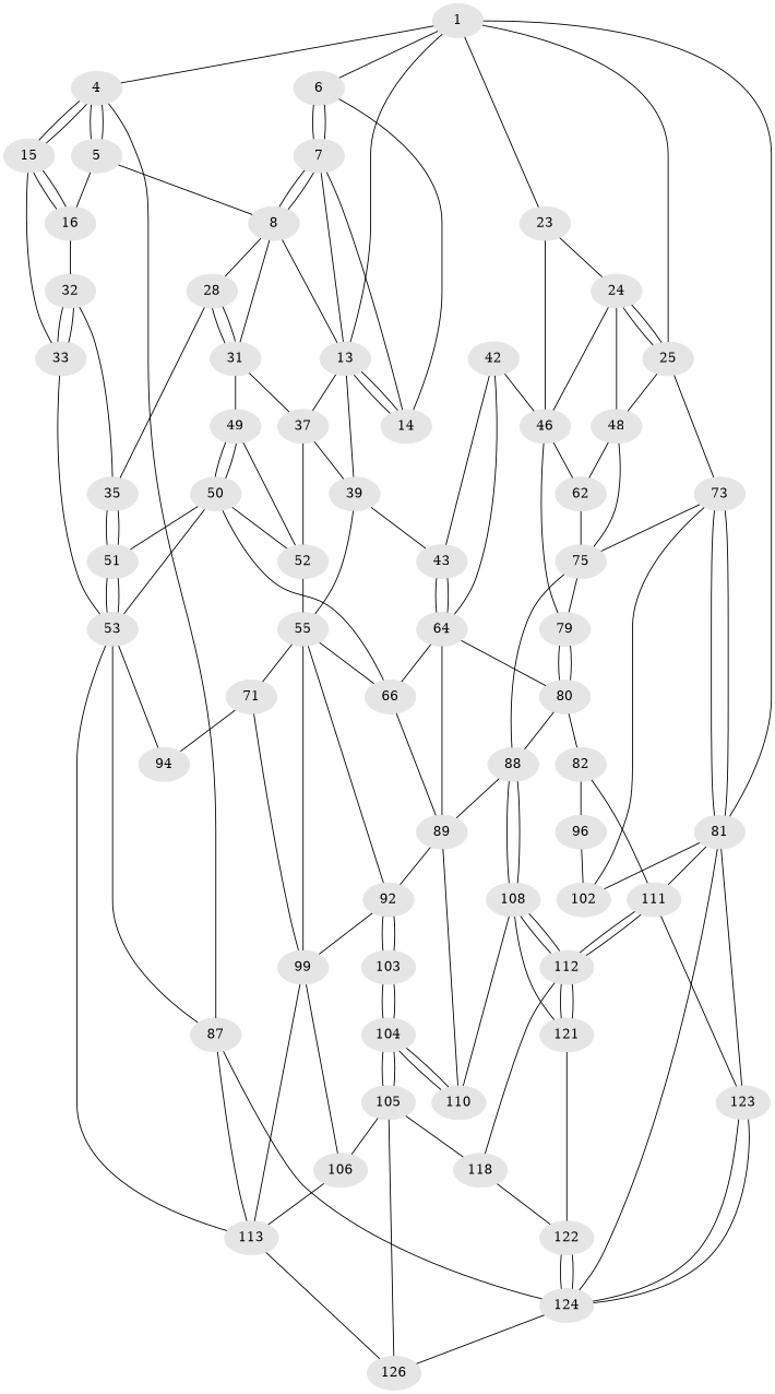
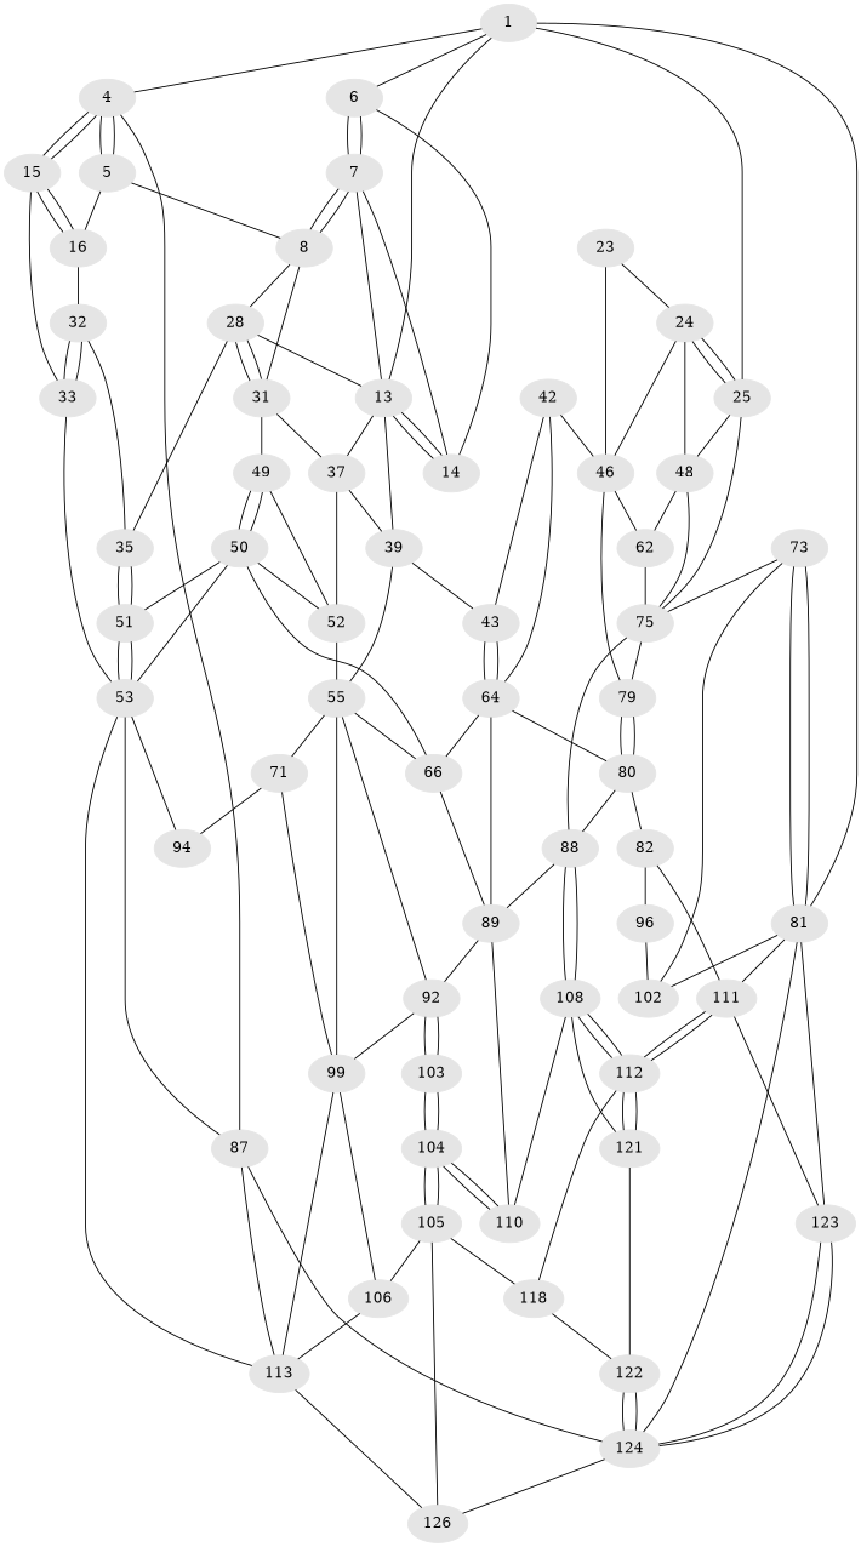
  graph {
    fontname="DejaVu Serif"
    node [color=gray90 fontname="DejaVu Serif" style=filled]
    edge [fontname="DejaVu Serif"]
    1 [super="+2"]
    4
    6
    13 [super="+18"]
    23 [super="+41"]
    25 [super="+47"]
    81 [super="+114"]
    5 [super="+10"]
    15
    87
    7 [super="+17"]
    14
    37 [super="+40"]
    39 [super="+44"]
    24 [super="+45"]
    46 [super="+57"]
    48 [super="+61"]
    73 [super="+74"]
    102
    111 [super="+116"]
    123
    124 [super="+125"]
    8 [super="+9+21"]
    16 [super="+30"]
    33
    113 [super="+128"]
    28 [super="+29"]
    31 [super="+36"]
    32
    35
    49
    52 [super="+56"]
    43
    55 [super="+67"]
    53 [super="+54"]
    62
    79
    75 [super="+76"]
    42 [super="+59"]
    64 [super="+65+68"]
    51
    50 [super="+60"]
    94
    71 [super="+100+72"]
    66
    92 [super="+93"]
    99 [super="+101"]
    80 [super="+84"]
    89 [super="+90"]
    88
    126
    103
    106
    82 [super="+83+85"]
    110
    96
    108 [super="+109"]
    112
    121
    104
    105 [super="+120"]
    118 [super="+119"]
    122
    1 -- 4
    1 -- 6
    1 -- 13
-   1 -- 23
    1 -- 25
    1 -- 81
    4 -- 5
    4 -- 5
    4 -- 15
    4 -- 15
    4 -- 87
    6 -- 7
    6 -- 7
    6 -- 14
    13 -- 14
    13 -- 14
    13 -- 37
    13 -- 39
    23 -- 24
    23 -- 46
    25 -- 48
-   25 -- 73
+   25 -- 75
    81 -- 102
    81 -- 111
    81 -- 123
    81 -- 124
    5 -- 8
    5 -- 16
    15 -- 16
    15 -- 16
    15 -- 33
    87 -- 124
    87 -- 113
    7 -- 13
    7 -- 14
    7 -- 8
    7 -- 8
    37 -- 39
    37 -- 52
    39 -- 43
    39 -- 55
    24 -- 25
    24 -- 25
    24 -- 46
    24 -- 48
    46 -- 62
    46 -- 79
    48 -- 62
    48 -- 75
    73 -- 81
    73 -- 81
    73 -- 102
    73 -- 75
    111 -- 123
    111 -- 112
    111 -- 112
    123 -- 124
    123 -- 124
    124 -- 126
-   8 -- 13
+   28 -- 13
    8 -- 28
    8 -- 31
    16 -- 32
    33 -- 53
    113 -- 126
    28 -- 31 [weight=2]
    28 -- 31
    28 -- 35
    31 -- 37
    31 -- 49
    32 -- 33
    32 -- 33
    32 -- 35
    35 -- 51
    35 -- 51
    49 -- 52
    49 -- 50
    49 -- 50
    52 -- 55
    43 -- 64
    43 -- 64
    55 -- 71
    55 -- 66
    55 -- 92
    55 -- 99
    53 -- 87
    53 -- 113
    53 -- 94
    62 -- 75
    79 -- 80
    79 -- 80
    75 -- 79
    75 -- 88 [weight=2]
    42 -- 46
    42 -- 43
    42 -- 64
    64 -- 66
    64 -- 80
    64 -- 89
    51 -- 53
    51 -- 53
    50 -- 52
    50 -- 53
    50 -- 51
    50 -- 66
    71 -- 94 [weight=2]
    71 -- 99
    66 -- 89
    92 -- 99
    92 -- 103 [weight=2]
    92 -- 103
    99 -- 113
    99 -- 106
    80 -- 88
    80 -- 82
    89 -- 92
    89 -- 110
    88 -- 89
    88 -- 108
    88 -- 108
    103 -- 104
    103 -- 104
    106 -- 113
    82 -- 111
    82 -- 96 [weight=2]
    96 -- 102
    108 -- 110
    108 -- 112
    108 -- 112
    108 -- 121
    112 -- 121
    112 -- 121
    112 -- 118
    121 -- 122
    104 -- 110
    104 -- 110
    104 -- 105
    104 -- 105
    105 -- 126
    105 -- 106
    105 -- 118 [weight=2]
    118 -- 122
    122 -- 124
    122 -- 124
  }
